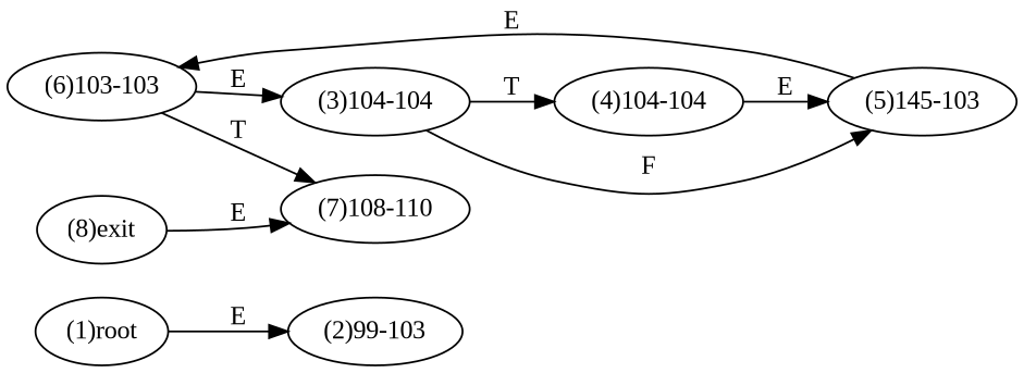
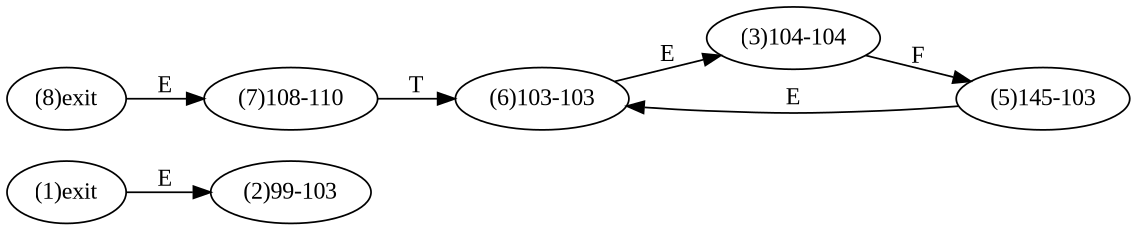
  digraph {
    fontname="Liberation Serif"
    rankdir=LR
    node [fontname="Liberation Serif"]
    edge [fontname="Liberation Serif"]
-   n1 [label="(1)root"]
+   n1 [label="(1)exit"]
    n2 [label="(2)99-103"]
    n3 [label="(6)103-103"]
    n4 [label="(3)104-104"]
    n5 [label="(7)108-110"]
-   n6 [label="(4)104-104"]
    n7 [label="(5)145-103"]
    n8 [label="(8)exit"]
    n1 -> n2 [label=E]
    n3 -> n4 [label=E]
-   n3 -> n5 [label=T]
-   n4 -> n6 [label=T]
+   n5 -> n3 [label=T]
    n4 -> n7 [label=F]
-   n6 -> n7 [label=E]
    n7 -> n3 [label=E]
    n8 -> n5 [label=E]
  }
